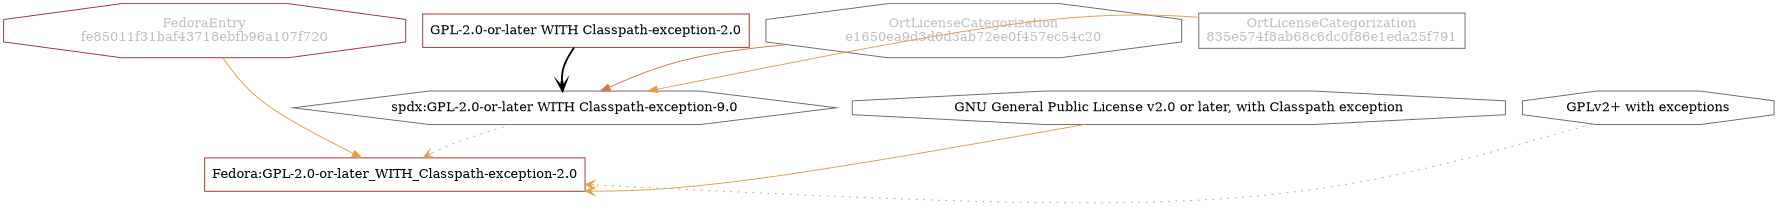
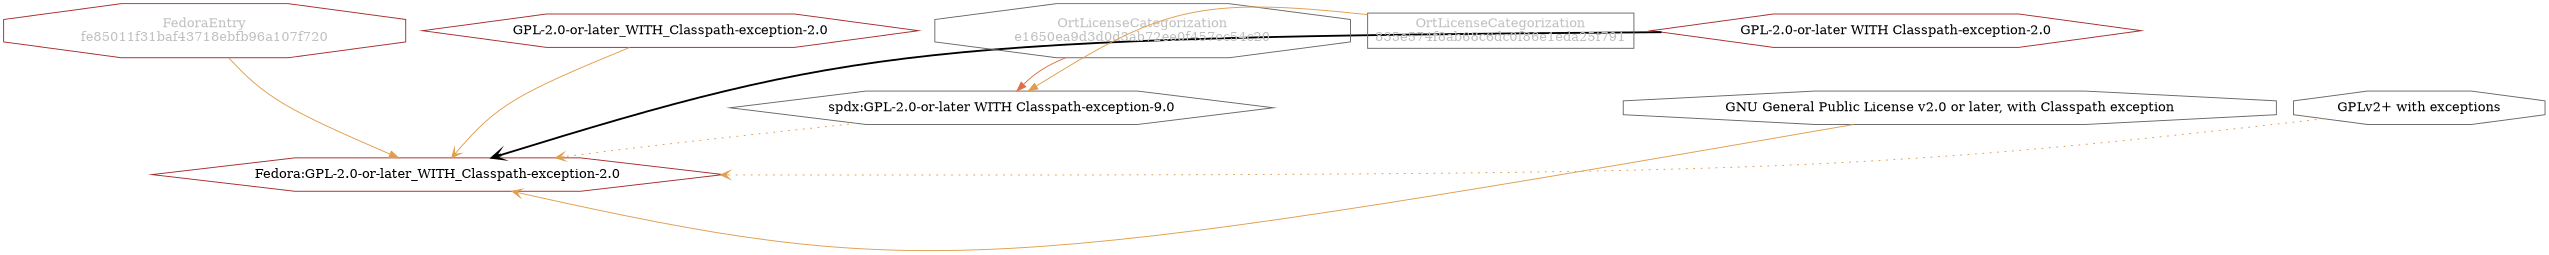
  strict digraph {
    splines=curved
    node [color=gray40 shape=octagon]
    edge [color="#e09d4b" style=solid weight=0.5 arrowhead=vee]
    n1 [color=brown fillcolor="beige;1" fontcolor=gray label="FedoraEntry\nfe85011f31baf43718ebfb96a107f720"]
-   n2 [color=brown label="Fedora:GPL-2.0-or-later_WITH_Classpath-exception-2.0" shape=box]
+   n2 [color=brown label="Fedora:GPL-2.0-or-later_WITH_Classpath-exception-2.0" shape=hexagon]
+   n3 [color=brown label="GPL-2.0-or-later_WITH_Classpath-exception-2.0" shape=hexagon]
    n4 [label="spdx:GPL-2.0-or-later WITH Classpath-exception-9.0" shape=hexagon]
-   n5 [color=brown label="GPL-2.0-or-later WITH Classpath-exception-2.0" shape=box]
+   n5 [color=brown label="GPL-2.0-or-later WITH Classpath-exception-2.0" shape=hexagon]
    n6 [label="GNU General Public License v2.0 or later, with Classpath exception"]
    n7 [label="GPLv2+ with exceptions"]
    n8 [fillcolor="beige;1" fontcolor=gray label="OrtLicenseCategorization\ne1650ea9d3d0d3ab72ee0f457ec54c20"]
    n9 [fillcolor="beige;1" fontcolor=gray label="OrtLicenseCategorization\n835e574f8ab68c6dc0f86e1eda25f791" shape=box]
    n1 -> n2 [arrowhead=""]
+   n3 -> n2 [weight=0.7]
    n4 -> n2 [style=dotted weight=0.7]
-   n5 -> n4 [style=bold weight=0.7 color=""]
+   n5 -> n2 [style=bold weight=0.7 color=""]
    n6 -> n2
    n7 -> n2 [style=dotted]
    n8 -> n4 [color="#e06f45" arrowhead=""]
    n9 -> n4 [arrowhead=""]
  }
